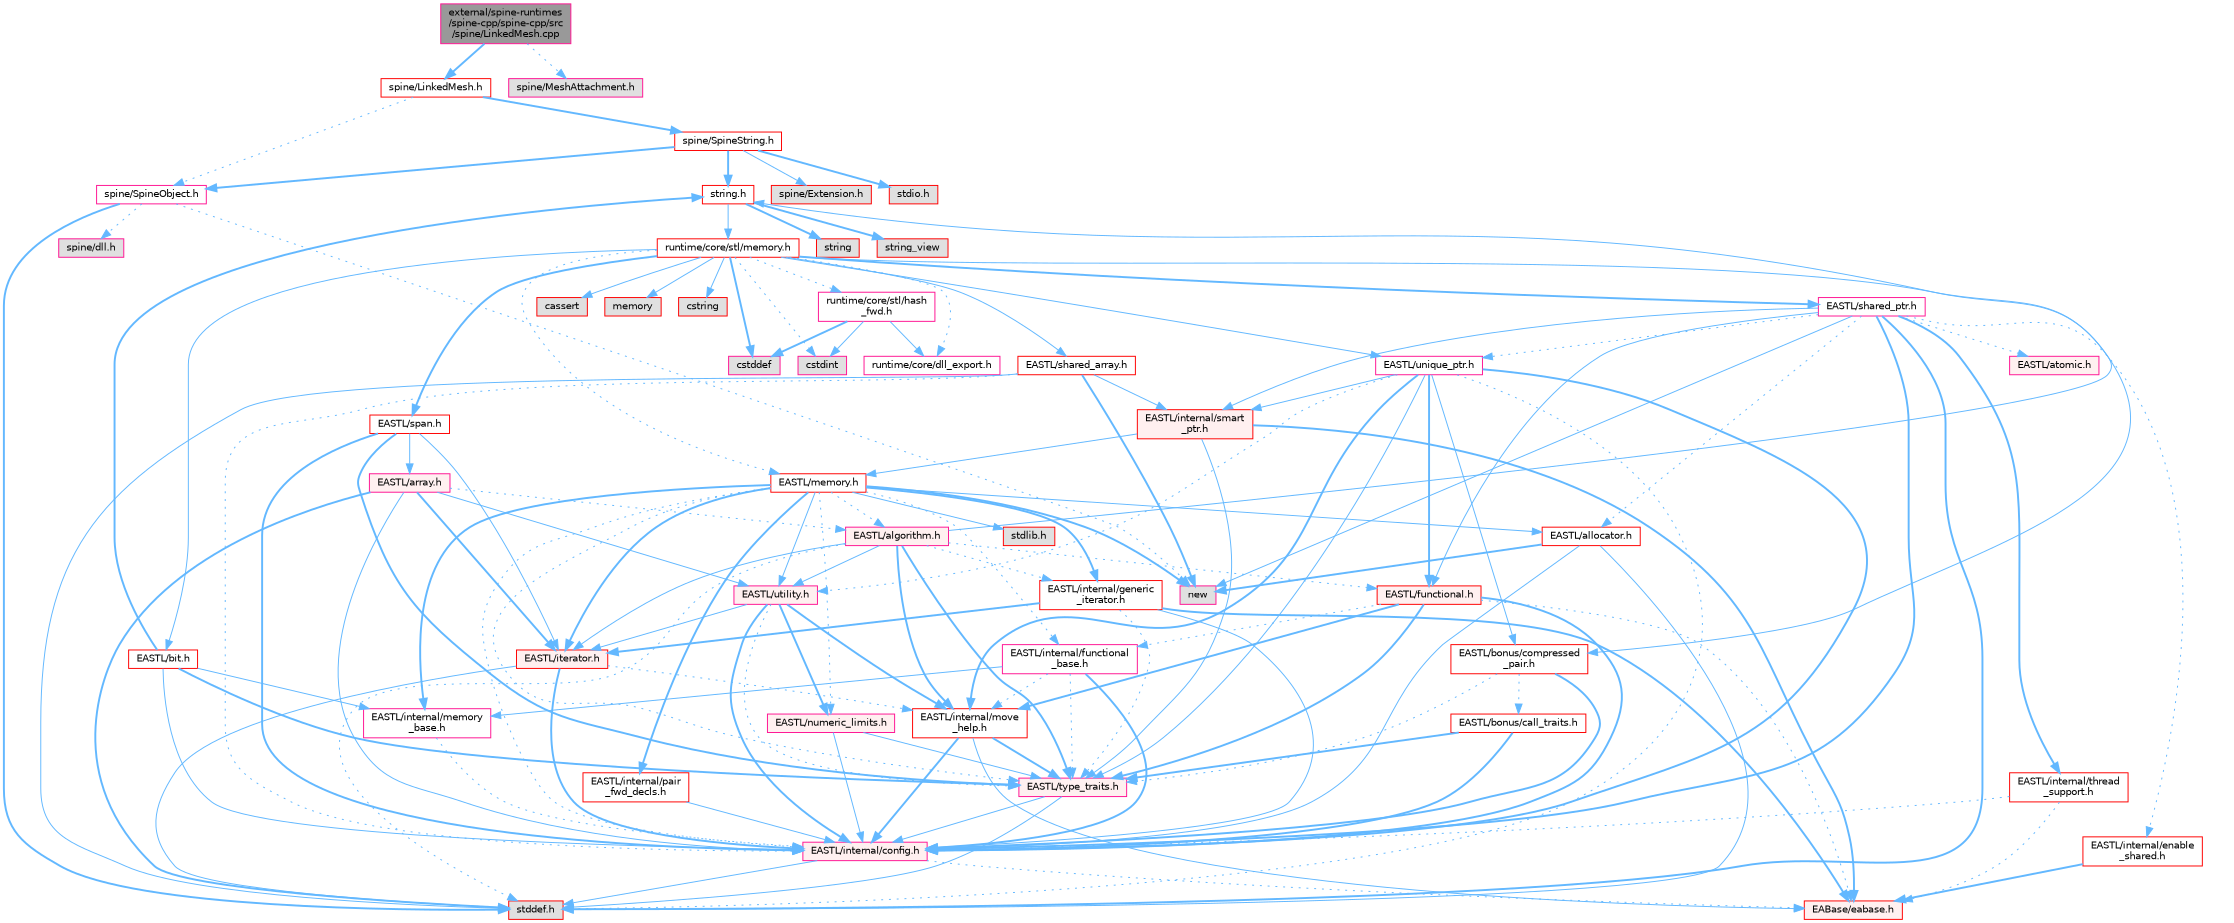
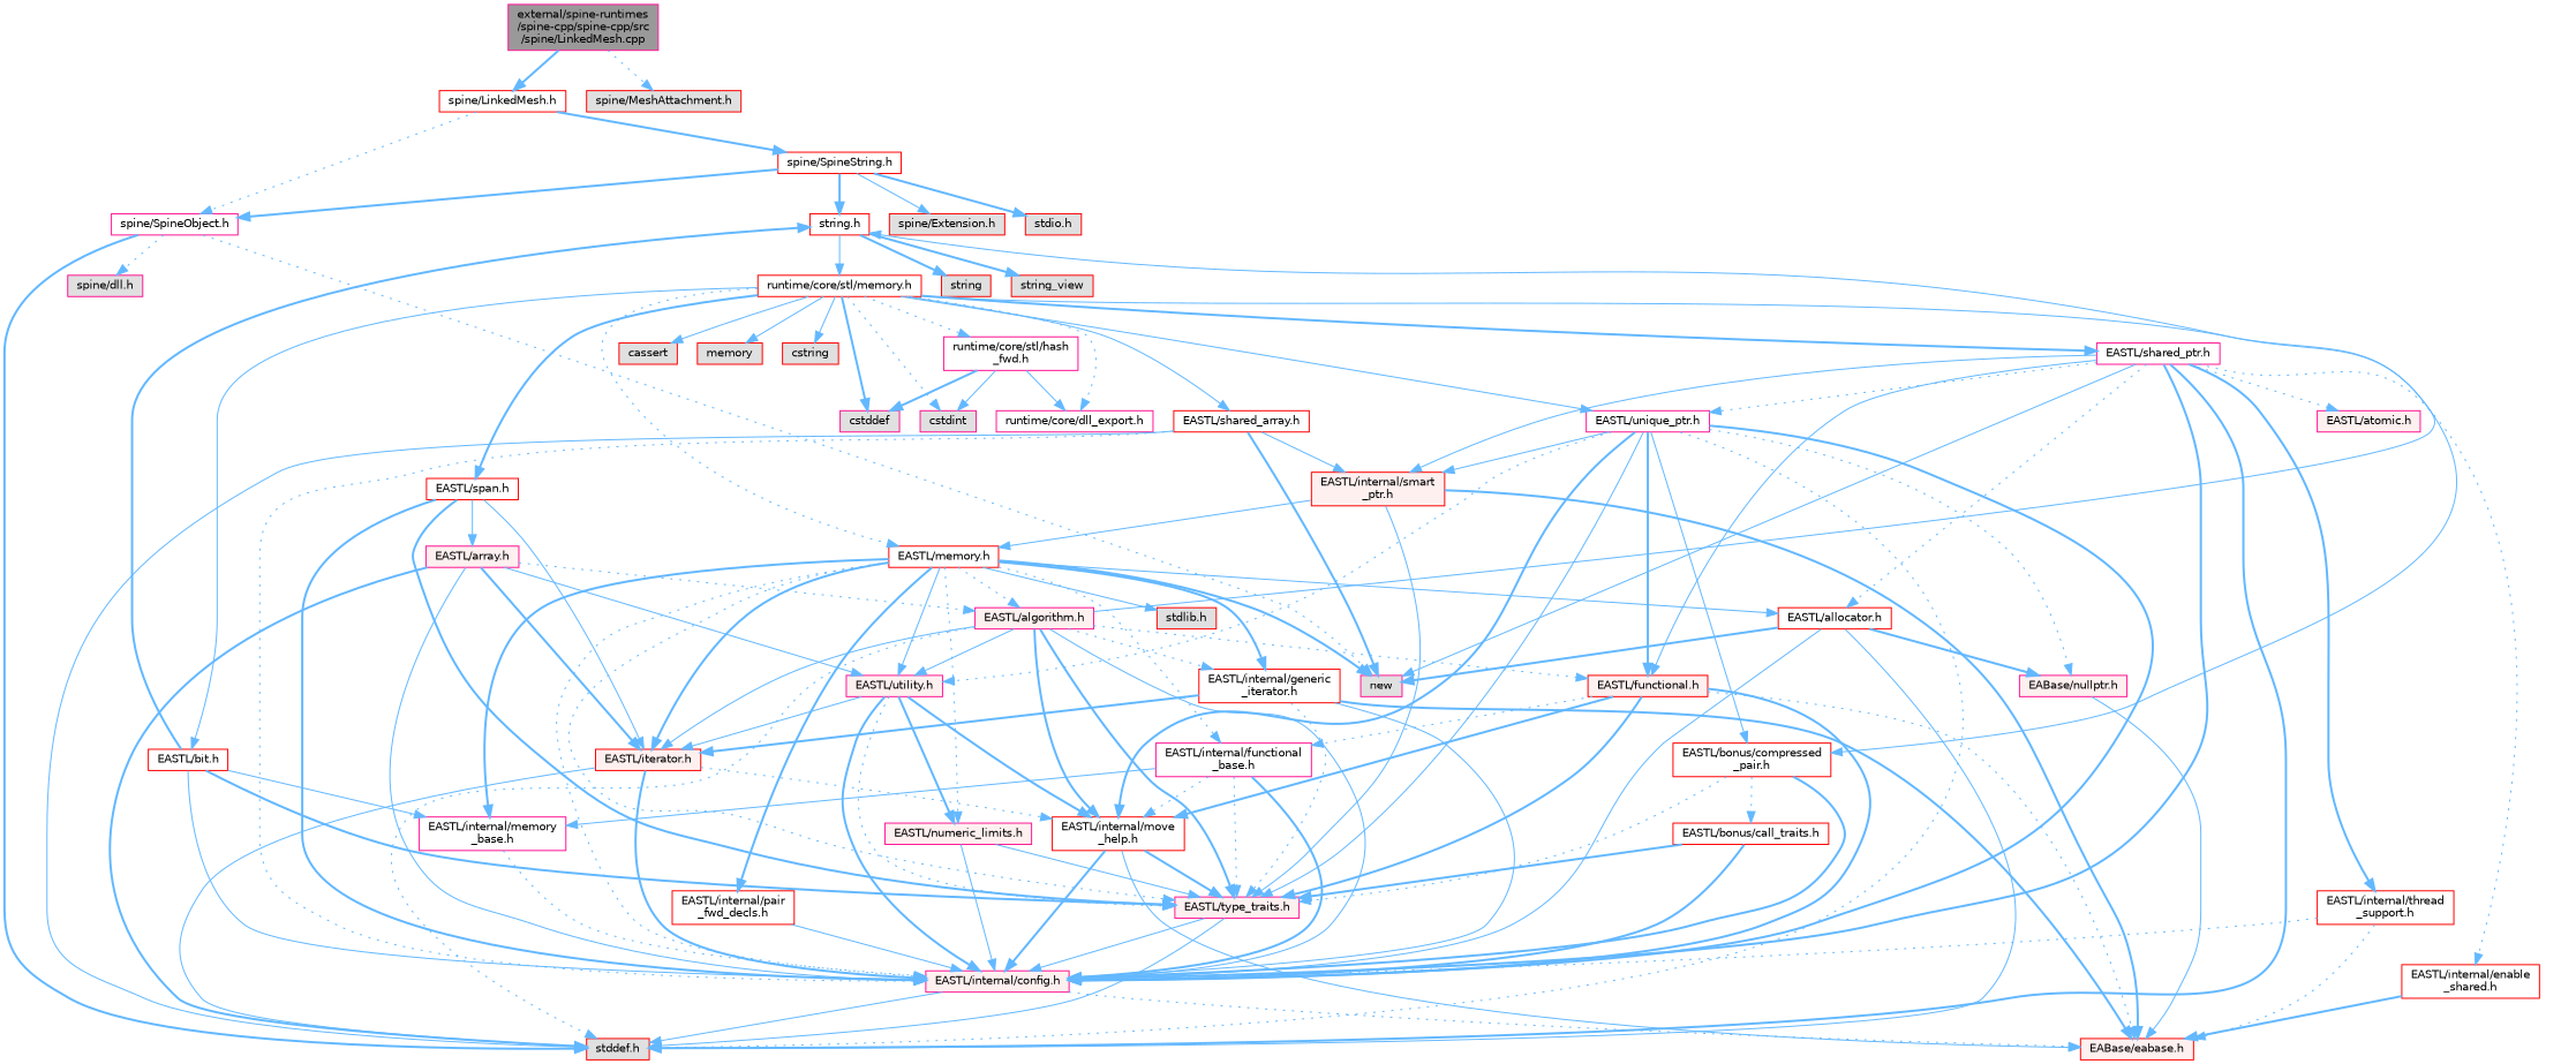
  digraph {
    node [color=red fillcolor=white fontname=Helvetica fontsize=10 shape=box style=filled]
    edge [color=steelblue1 fontname=Helvetica fontsize=10 labelfontname=Helvetica labelfontsize=10 style=bold]
    n1 [color=deeppink fillcolor=grey60 fontcolor=black height=0.2 label="external/spine-runtimes\l/spine-cpp/spine-cpp/src\l/spine/LinkedMesh.cpp" width=0.4]
    n2 [height=0.2 label="spine/LinkedMesh.h" width=0.4]
-   n3 [color=deeppink fillcolor="#E0E0E0" height=0.2 label="spine/MeshAttachment.h" width=0.4]
+   n3 [fillcolor="#E0E0E0" height=0.2 label="spine/MeshAttachment.h" width=0.4]
    n4 [color=deeppink height=0.2 label="spine/SpineObject.h" width=0.4]
    n5 [height=0.2 label="spine/SpineString.h" width=0.4]
    n6 [color=deeppink fillcolor="#E0E0E0" height=0.2 label=new width=0.4]
    n7 [fillcolor="#E0E0E0" height=0.2 label="stddef.h" width=0.4]
    n8 [color=deeppink fillcolor="#E0E0E0" height=0.2 label="spine/dll.h" width=0.4]
    n9 [fillcolor="#E0E0E0" height=0.2 label="spine/Extension.h" width=0.4]
    n10 [height=0.2 label="string.h" width=0.4]
    n11 [fillcolor="#E0E0E0" height=0.2 label="stdio.h" width=0.4]
    n12 [fillcolor="#E0E0E0" height=0.2 label=string width=0.4]
    n13 [fillcolor="#E0E0E0" height=0.2 label=string_view width=0.4]
    n14 [height=0.2 label="runtime/core/stl/memory.h" width=0.4]
    n15 [color=deeppink fillcolor="#E0E0E0" height=0.2 label=cstddef width=0.4]
    n16 [color=deeppink fillcolor="#E0E0E0" height=0.2 label=cstdint width=0.4]
    n17 [fillcolor="#E0E0E0" height=0.2 label=cassert width=0.4]
    n18 [fillcolor="#E0E0E0" height=0.2 label=memory width=0.4]
    n19 [fillcolor="#E0E0E0" height=0.2 label=cstring width=0.4]
    n20 [height=0.2 label="EASTL/bit.h" width=0.4]
    n21 [height=0.2 label="EASTL/memory.h" width=0.4]
    n22 [height=0.2 label="EASTL/shared_array.h" width=0.4]
    n23 [color=deeppink height=0.2 label="EASTL/unique_ptr.h" width=0.4]
    n24 [height=0.2 label="EASTL/bonus/compressed\l_pair.h" width=0.4]
    n25 [color=deeppink height=0.2 label="EASTL/shared_ptr.h" width=0.4]
    n26 [height=0.2 label="EASTL/span.h" width=0.4]
    n27 [color=deeppink height=0.2 label="runtime/core/dll_export.h" width=0.4]
    n28 [color=deeppink height=0.2 label="runtime/core/stl/hash\l_fwd.h" width=0.4]
    n29 [color=deeppink fillcolor="#FFF0F0" height=0.2 label="EASTL/internal/config.h" width=0.4]
    n30 [color=deeppink height=0.2 label="EASTL/internal/memory\l_base.h" width=0.4]
    n31 [color=deeppink fillcolor="#FFF0F0" height=0.2 label="EASTL/type_traits.h" width=0.4]
    n32 [height=0.2 label="EASTL/internal/generic\l_iterator.h" width=0.4]
    n33 [fillcolor="#FFF0F0" height=0.2 label="EASTL/iterator.h" width=0.4]
    n34 [height=0.2 label="EASTL/internal/pair\l_fwd_decls.h" width=0.4]
    n35 [color=deeppink height=0.2 label="EASTL/internal/functional\l_base.h" width=0.4]
    n36 [color=deeppink fillcolor="#FFF0F0" height=0.2 label="EASTL/algorithm.h" width=0.4]
    n37 [color=deeppink fillcolor="#FFF0F0" height=0.2 label="EASTL/utility.h" width=0.4]
    n38 [color=deeppink fillcolor="#FFF0F0" height=0.2 label="EASTL/numeric_limits.h" width=0.4]
    n39 [height=0.2 label="EASTL/allocator.h" width=0.4]
    n40 [fillcolor="#E0E0E0" height=0.2 label="stdlib.h" width=0.4]
    n41 [fillcolor="#FFF0F0" height=0.2 label="EASTL/internal/smart\l_ptr.h" width=0.4]
    n42 [height=0.2 label="EASTL/internal/move\l_help.h" width=0.4]
    n43 [fillcolor="#FFF0F0" height=0.2 label="EASTL/functional.h" width=0.4]
+   n44 [color=deeppink fillcolor="#FFF0F0" height=0.2 label="EABase/nullptr.h" width=0.4]
    n45 [height=0.2 label="EASTL/bonus/call_traits.h" width=0.4]
    n46 [height=0.2 label="EASTL/internal/thread\l_support.h" width=0.4]
    n47 [color=deeppink fillcolor="#FFF0F0" height=0.2 label="EASTL/atomic.h" width=0.4]
    n48 [height=0.2 label="EASTL/internal/enable\l_shared.h" width=0.4]
    n49 [color=deeppink fillcolor="#FFF0F0" height=0.2 label="EASTL/array.h" width=0.4]
    n50 [fillcolor="#FFF0F0" height=0.2 label="EABase/eabase.h" width=0.4]
    n1 -> n2
    n1 -> n3 [style=dotted]
    n2 -> n4 [style=dotted]
    n2 -> n5
    n4 -> n6 [style=dotted]
    n4 -> n7
    n4 -> n8 [style=dotted]
    n5 -> n4
    n5 -> n9 [style=solid]
    n5 -> n10
    n5 -> n11
    n10 -> n12
    n10 -> n13
    n10 -> n14 [style=solid]
    n14 -> n15
    n14 -> n16 [style=dotted]
    n14 -> n17 [style=solid]
    n14 -> n18 [style=solid]
    n14 -> n19 [style=solid]
    n14 -> n20 [style=solid]
    n14 -> n21 [style=dotted]
    n14 -> n22 [style=solid]
    n14 -> n23 [style=solid]
    n14 -> n24 [style=solid]
    n14 -> n25
    n14 -> n26
    n14 -> n27 [style=dotted]
    n14 -> n28 [style=dotted]
    n20 -> n10
    n20 -> n29 [style=solid]
    n20 -> n30 [style=solid]
    n20 -> n31
    n21 -> n6
    n21 -> n29 [style=dotted]
    n21 -> n30
    n21 -> n31 [style=dotted]
    n21 -> n32
    n21 -> n33
    n21 -> n34
    n21 -> n35 [style=dotted]
    n21 -> n36 [style=dotted]
    n21 -> n37 [style=solid]
    n21 -> n38 [style=dotted]
    n21 -> n39 [style=solid]
    n21 -> n40 [style=solid]
    n22 -> n6
    n22 -> n7 [style=solid]
    n22 -> n29 [style=dotted]
    n22 -> n41 [style=solid]
    n23 -> n7 [style=dotted]
    n23 -> n24 [style=solid]
    n23 -> n29
    n23 -> n31 [style=solid]
    n23 -> n37 [style=dotted]
    n23 -> n41 [style=solid]
    n23 -> n42
    n23 -> n43
+   n23 -> n44 [style=dotted]
    n24 -> n29
    n24 -> n31 [style=dotted]
    n24 -> n45 [style=dotted]
    n25 -> n6 [style=solid]
    n25 -> n7
    n25 -> n23 [style=dotted]
    n25 -> n29
    n25 -> n39 [style=dotted]
    n25 -> n41 [style=solid]
    n25 -> n43 [style=solid]
    n25 -> n46
    n25 -> n47 [style=dotted]
    n25 -> n48 [style=dotted]
    n26 -> n29
    n26 -> n31
    n26 -> n33 [style=solid]
    n26 -> n49 [style=solid]
    n28 -> n15
    n28 -> n16 [style=solid]
    n28 -> n27 [style=solid]
    n29 -> n7 [style=solid]
    n29 -> n50 [style=dotted]
    n30 -> n29 [style=dotted]
    n31 -> n7 [style=solid]
    n31 -> n29 [style=solid]
    n32 -> n29 [style=solid]
    n32 -> n31 [style=dotted]
    n32 -> n33
    n32 -> n50
    n33 -> n7 [style=solid]
    n33 -> n29
    n33 -> n42 [style=dotted]
    n34 -> n29 [style=solid]
    n35 -> n29
    n35 -> n30 [style=solid]
    n35 -> n31 [style=dotted]
    n35 -> n42 [style=dotted]
    n36 -> n7 [style=dotted]
    n36 -> n10 [style=solid]
+   n36 -> n29 [style=solid]
    n36 -> n31
    n36 -> n32 [style=dotted]
    n36 -> n33 [style=solid]
    n36 -> n37 [style=solid]
    n36 -> n42
    n36 -> n43 [style=dotted]
    n37 -> n29
    n37 -> n31 [style=dotted]
    n37 -> n33 [style=solid]
    n37 -> n38
    n37 -> n42
    n38 -> n29 [style=solid]
    n38 -> n31 [style=solid]
    n39 -> n6
    n39 -> n7 [style=solid]
    n39 -> n29 [style=solid]
+   n39 -> n44
    n41 -> n21 [style=solid]
    n41 -> n31 [style=solid]
    n41 -> n50
    n42 -> n29
    n42 -> n31
    n42 -> n50 [style=solid]
    n43 -> n29
    n43 -> n31
    n43 -> n35 [style=dotted]
    n43 -> n42
    n43 -> n50 [style=dotted]
+   n44 -> n50 [style=solid]
    n45 -> n29
    n45 -> n31
    n46 -> n29 [style=dotted]
    n46 -> n50 [style=dotted]
    n48 -> n50
    n49 -> n7
    n49 -> n29 [style=solid]
    n49 -> n33
    n49 -> n36 [style=dotted]
    n49 -> n37 [style=solid]
  }
